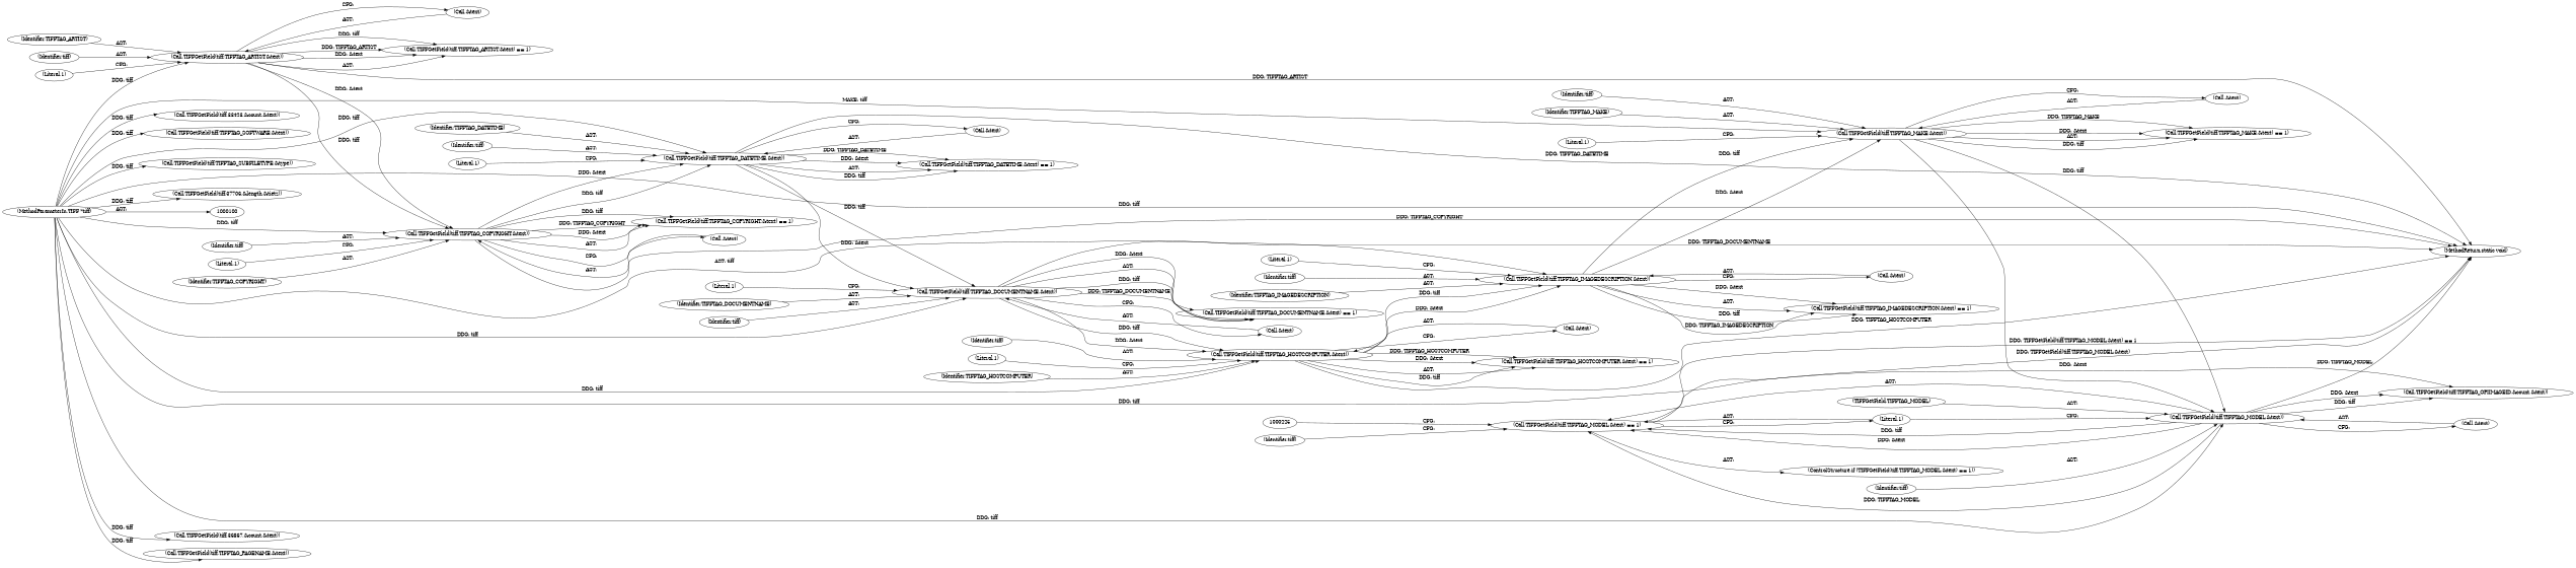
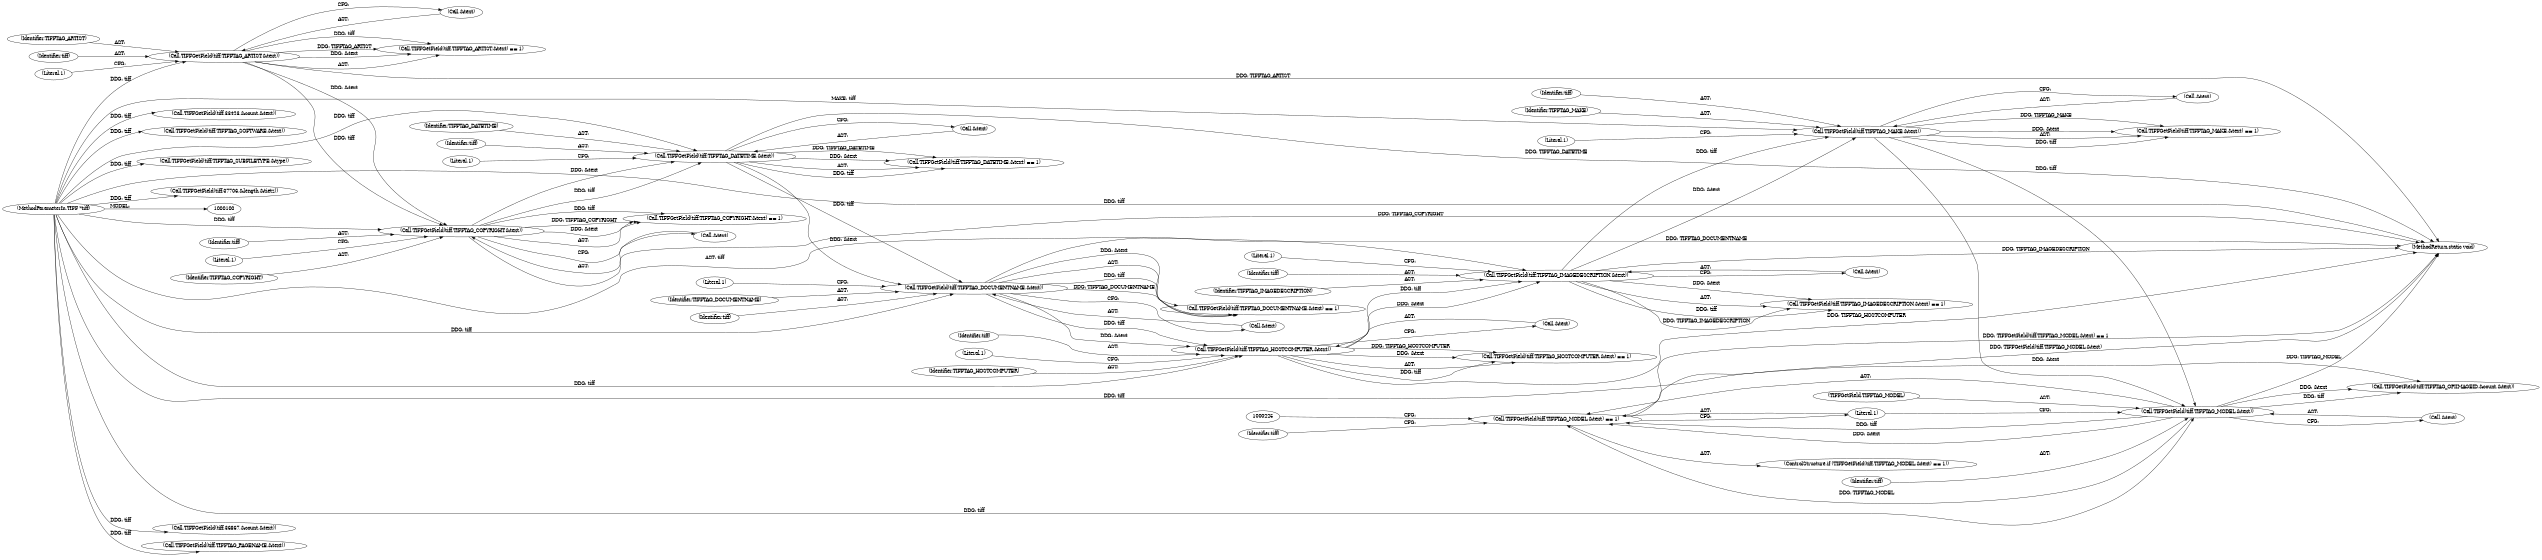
  digraph {
    rankdir=LR
    n1 [label="(Call,TIFFGetField(tiff,TIFFTAG_MODEL,&text) == 1)"]
    n2 [label="(MethodReturn,static void)"]
    n3 [label="(Literal,1)"]
    n4 [label="(ControlStructure,if (TIFFGetField(tiff,TIFFTAG_MODEL,&text) == 1))"]
    n5 [label="(Call,TIFFGetField(tiff,TIFFTAG_MODEL,&text))"]
    n6 [label="(Call,&text)"]
    n7 [label="(Call,TIFFGetField(tiff,TIFFTAG_OPIIMAGEID,&count,&text))"]
    n8 [label="(Call,TIFFGetField(tiff,TIFFTAG_MAKE,&text))"]
    n9 [label="(Call,TIFFGetField(tiff,TIFFTAG_MAKE,&text) == 1)"]
    n10 [label="(Call,&text)"]
    n11 [label="(Call,TIFFGetField(tiff,TIFFTAG_IMAGEDESCRIPTION,&text))"]
    n12 [label="(Call,TIFFGetField(tiff,TIFFTAG_IMAGEDESCRIPTION,&text) == 1)"]
    n13 [label="(Call,&text)"]
    n14 [label="(Call,TIFFGetField(tiff,TIFFTAG_HOSTCOMPUTER,&text))"]
    n15 [label="(Call,&text)"]
    n16 [label="(Call,TIFFGetField(tiff,TIFFTAG_HOSTCOMPUTER,&text) == 1)"]
    n17 [label="(Call,TIFFGetField(tiff,TIFFTAG_DOCUMENTNAME,&text))"]
    n18 [label="(Call,&text)"]
    n19 [label="(Call,TIFFGetField(tiff,TIFFTAG_DOCUMENTNAME,&text) == 1)"]
    n20 [label="(Call,TIFFGetField(tiff,TIFFTAG_DATETIME,&text))"]
    n21 [label="(Call,TIFFGetField(tiff,TIFFTAG_DATETIME,&text) == 1)"]
    n22 [label="(Call,&text)"]
    n23 [label="(Call,TIFFGetField(tiff,TIFFTAG_COPYRIGHT,&text))"]
    n24 [label="(Call,&text)"]
    n25 [label="(Call,TIFFGetField(tiff,TIFFTAG_COPYRIGHT,&text) == 1)"]
    n26 [label="(Call,TIFFGetField(tiff,TIFFTAG_ARTIST,&text))"]
    n27 [label="(Call,TIFFGetField(tiff,TIFFTAG_ARTIST,&text) == 1)"]
    n28 [label="(Call,&text)"]
    n29 [label="(MethodParameterIn,TIFF *tiff)"]
    n30 [label="(Call,TIFFGetField(tiff,36867,&count,&text))"]
    n31 [label="(Call,TIFFGetField(tiff,TIFFTAG_PAGENAME,&text))"]
    n32 [label="(Call,TIFFGetField(tiff,33423,&count,&text))"]
    n33 [label="(Call,TIFFGetField(tiff,TIFFTAG_SOFTWARE,&text))"]
    n34 [label="(Call,TIFFGetField(tiff,TIFFTAG_SUBFILETYPE,&type))"]
    n35 [label="(Call,TIFFGetField(tiff,37706,&length,&tietz))"]
    1000100
    n37 [label="(Literal,1)"]
    n38 [label="(Identifier,TIFFTAG_DATETIME)"]
    n39 [label="(Identifier,tiff)"]
    n40 [label="(Identifier,TIFFTAG_IMAGEDESCRIPTION)"]
    n41 [label="(Literal,1)"]
    n42 [label="(Identifier,TIFFTAG_ARTIST)"]
    n43 [label="(Literal,1)"]
    n44 [label="(Identifier,tiff)"]
    n45 [label="(Identifier,TIFFTAG_COPYRIGHT)"]
    n46 [label="(Identifier,tiff)"]
    n47 [label="(Identifier,TIFFTAG_MAKE)"]
    n48 [label="(Identifier,tiff)"]
    n49 [label="(Identifier,TIFFTAG_HOSTCOMPUTER)"]
    n50 [label="(Identifier,tiff)"]
    n51 [label="(Identifier,tiff)"]
    n52 [label="(Identifier,TIFFTAG_DOCUMENTNAME)"]
    n53 [label="(Literal,1)"]
    n54 [label="(Literal,1)"]
    n55 [label="(Literal,1)"]
    n56 [label="(Identifier,tiff)"]
    n57 [label="(Identifier,tiff)"]
    n58 [label="(Literal,1)"]
    n59 [label="(TIFFGetField,TIFFTAG_MODEL)"]
    n60 [label="(Identifier,tiff)"]
    1000225
    n1 -> n2 [label="DDG: TIFFGetField(tiff,TIFFTAG_MODEL,&text) == 1"]
    n1 -> n2 [label="DDG: TIFFGetField(tiff,TIFFTAG_MODEL,&text)"]
    n1 -> n3 [label="CFG: "]
    n1 -> n4 [label="AST: "]
    n3 -> n1 [label="AST: "]
    n3 -> n5 [label="CFG: "]
    n5 -> n1 [label="AST: "]
    n5 -> n1 [label="DDG: tiff"]
    n5 -> n1 [label="DDG: TIFFTAG_MODEL"]
    n5 -> n1 [label="DDG: &text"]
    n5 -> n2 [label="DDG: TIFFTAG_MODEL"]
    n5 -> n6 [label="CFG: "]
    n5 -> n7 [label="DDG: tiff"]
    n5 -> n7 [label="DDG: &text"]
    n6 -> n5 [label="AST: "]
    n8 -> n5 [label="DDG: tiff"]
    n8 -> n5 [label="DDG: &text"]
    n8 -> n9 [label="AST: "]
    n8 -> n9 [label="DDG: tiff"]
    n8 -> n9 [label="DDG: TIFFTAG_MAKE"]
    n8 -> n9 [label="DDG: &text"]
    n8 -> n10 [label="CFG: "]
    n10 -> n8 [label="AST: "]
+   n11 -> n2 [label="DDG: TIFFTAG_IMAGEDESCRIPTION"]
    n11 -> n8 [label="DDG: tiff"]
    n11 -> n8 [label="DDG: &text"]
    n11 -> n12 [label="AST: "]
    n11 -> n12 [label="DDG: tiff"]
    n11 -> n12 [label="DDG: TIFFTAG_IMAGEDESCRIPTION"]
    n11 -> n12 [label="DDG: &text"]
    n11 -> n13 [label="CFG: "]
    n13 -> n11 [label="AST: "]
    n14 -> n2 [label="DDG: TIFFTAG_HOSTCOMPUTER"]
    n14 -> n11 [label="DDG: tiff"]
    n14 -> n11 [label="DDG: &text"]
    n14 -> n15 [label="CFG: "]
    n14 -> n16 [label="AST: "]
    n14 -> n16 [label="DDG: tiff"]
    n14 -> n16 [label="DDG: TIFFTAG_HOSTCOMPUTER"]
    n14 -> n16 [label="DDG: &text"]
    n15 -> n14 [label="AST: "]
    n17 -> n2 [label="DDG: TIFFTAG_DOCUMENTNAME"]
    n17 -> n14 [label="DDG: tiff"]
    n17 -> n14 [label="DDG: &text"]
    n17 -> n18 [label="CFG: "]
    n17 -> n19 [label="AST: "]
    n17 -> n19 [label="DDG: tiff"]
    n17 -> n19 [label="DDG: TIFFTAG_DOCUMENTNAME"]
    n17 -> n19 [label="DDG: &text"]
    n18 -> n17 [label="AST: "]
    n20 -> n2 [label="DDG: TIFFTAG_DATETIME"]
    n20 -> n17 [label="DDG: tiff"]
    n20 -> n17 [label="DDG: &text"]
    n20 -> n21 [label="AST: "]
    n20 -> n21 [label="DDG: tiff"]
    n20 -> n21 [label="DDG: TIFFTAG_DATETIME"]
    n20 -> n21 [label="DDG: &text"]
    n20 -> n22 [label="CFG: "]
    n22 -> n20 [label="AST: "]
    n23 -> n2 [label="DDG: TIFFTAG_COPYRIGHT"]
    n23 -> n20 [label="DDG: tiff"]
    n23 -> n20 [label="DDG: &text"]
    n23 -> n24 [label="CFG: "]
    n23 -> n25 [label="AST: "]
    n23 -> n25 [label="DDG: tiff"]
    n23 -> n25 [label="DDG: TIFFTAG_COPYRIGHT"]
    n23 -> n25 [label="DDG: &text"]
    n24 -> n23 [label="AST: "]
    n26 -> n2 [label="DDG: TIFFTAG_ARTIST"]
    n26 -> n23 [label="DDG: tiff"]
    n26 -> n23 [label="DDG: &text"]
    n26 -> n27 [label="AST: "]
    n26 -> n27 [label="DDG: tiff"]
    n26 -> n27 [label="DDG: TIFFTAG_ARTIST"]
    n26 -> n27 [label="DDG: &text"]
    n26 -> n28 [label="CFG: "]
    n28 -> n26 [label="AST: "]
    n29 -> n2 [label="DDG: tiff"]
    n29 -> n5 [label="DDG: tiff"]
    n29 -> n7 [label="DDG: tiff"]
    n29 -> n8 [label="MAKE: tiff"]
    n29 -> n11 [label="AST: tiff"]
    n29 -> n14 [label="DDG: tiff"]
    n29 -> n17 [label="DDG: tiff"]
    n29 -> n20 [label="DDG: tiff"]
    n29 -> n23 [label="DDG: tiff"]
    n29 -> n26 [label="DDG: tiff"]
    n29 -> n30 [label="DDG: tiff"]
    n29 -> n31 [label="DDG: tiff"]
    n29 -> n32 [label="DDG: tiff"]
    n29 -> n33 [label="DDG: tiff"]
    n29 -> n34 [label="DDG: tiff"]
    n29 -> n35 [label="DDG: tiff"]
-   n29 -> 1000100 [label="AST: "]
+   n29 -> 1000100 [label="MODEL: "]
    n37 -> n8 [label="CFG: "]
    n38 -> n20 [label="AST: "]
    n39 -> n8 [label="AST: "]
    n40 -> n11 [label="AST: "]
    n41 -> n11 [label="CFG: "]
    n42 -> n26 [label="AST: "]
    n43 -> n17 [label="CFG: "]
    n44 -> n5 [label="AST: "]
    n45 -> n23 [label="AST: "]
    n46 -> n23 [label="AST: "]
    n47 -> n8 [label="AST: "]
    n48 -> n11 [label="AST: "]
    n49 -> n14 [label="AST: "]
    n50 -> n20 [label="AST: "]
    n51 -> n26 [label="AST: "]
    n52 -> n17 [label="AST: "]
    n53 -> n23 [label="CFG: "]
    n54 -> n26 [label="CFG: "]
    n55 -> n20 [label="CFG: "]
    n56 -> n17 [label="AST: "]
    n57 -> n14 [label="AST: "]
    n58 -> n14 [label="CFG: "]
    n59 -> n5 [label="AST: "]
    n60 -> n1 [label="CFG: "]
    1000225 -> n1 [label="CFG: "]
  }
